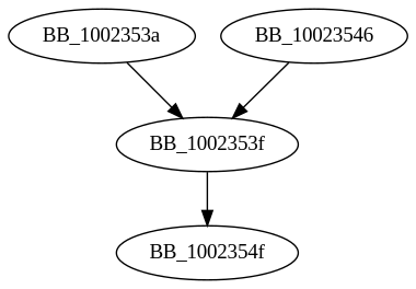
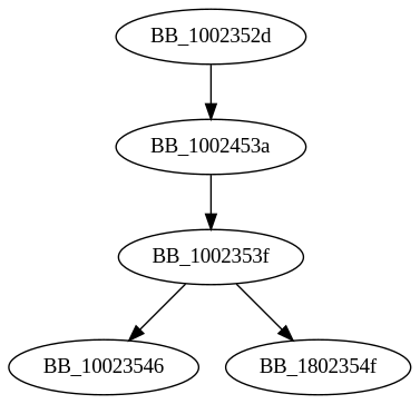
  digraph {
    fontname="Liberation Serif"
    node [fontname="Liberation Serif"]
    edge [fontname="Liberation Serif"]
-   BB_1002353a
+   BB_1002352d
+   BB_1002353a [label=BB_1002453a]
    BB_1002353f
    BB_10023546
-   BB_1002354f
+   BB_1002354f [label=BB_1802354f]
+   BB_1002352d -> BB_1002353a
    BB_1002353a -> BB_1002353f
-   BB_10023546 -> BB_1002353f
+   BB_1002353f -> BB_10023546
    BB_1002353f -> BB_1002354f
  }
